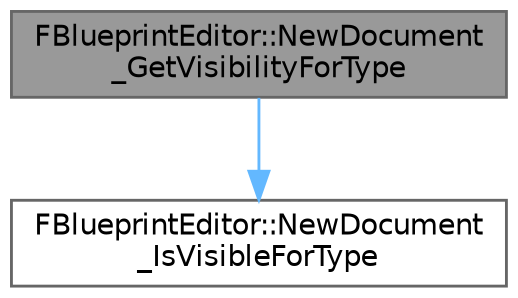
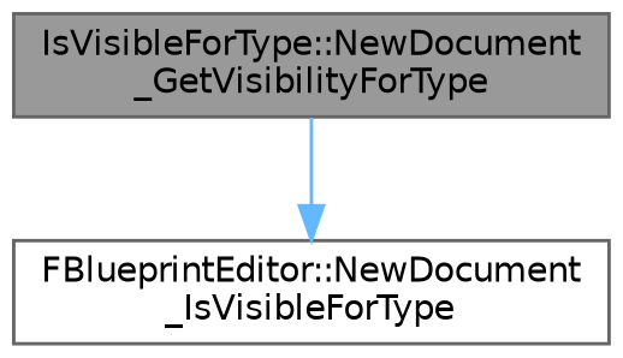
  digraph {
    rankdir=TB
    node [fontname=Helvetica fontsize=10 shape=box style=filled]
-   n1 [color=gray40 fillcolor=grey60 fontcolor=black height=0.2 label="FBlueprintEditor::NewDocument\l_GetVisibilityForType" width=0.4]
+   n1 [color=gray40 fillcolor=grey60 fontcolor=black height=0.2 label="IsVisibleForType::NewDocument\l_GetVisibilityForType" width=0.4]
    n2 [color=grey40 fillcolor=white height=0.2 label="FBlueprintEditor::NewDocument\l_IsVisibleForType" width=0.4]
    n1 -> n2 [color=steelblue1 fontname=Helvetica fontsize=10 labelfontname=Helvetica labelfontsize=10 style=solid]
  }
